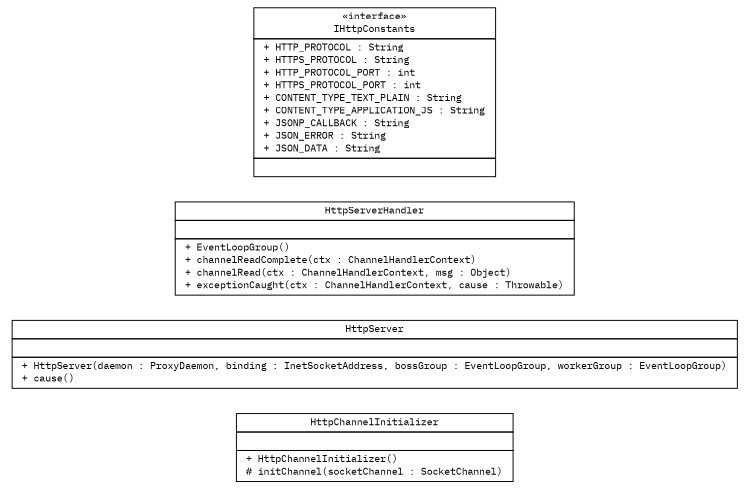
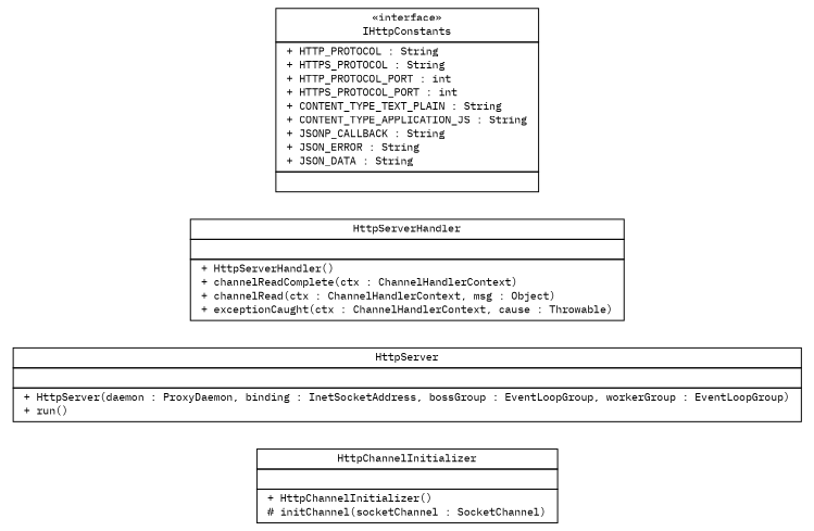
  digraph {
    nodesep=0.25
    ranksep=0.5
    rankdir=LR
    fontname="IBM Plex Mono"
    node [fontcolor=black fontname="IBM Plex Mono" fontsize=10.0 shape=plaintext]
    n1 [label=<<table title="com.xley.lfosc.http.server.HttpChannelInitializer" border="0" cellborder="1" cellspacing="0" cellpadding="2" port="p" href="./HttpChannelInitializer.html"> 		<tr><td><table border="0" cellspacing="0" cellpadding="1"> <tr><td align="center" balign="center"> HttpChannelInitializer </td></tr> 		</table></td></tr> 		<tr><td><table border="0" cellspacing="0" cellpadding="1"> <tr><td align="left" balign="left">  </td></tr> 		</table></td></tr> 		<tr><td><table border="0" cellspacing="0" cellpadding="1"> <tr><td align="left" balign="left"> + HttpChannelInitializer() </td></tr> <tr><td align="left" balign="left"> # initChannel(socketChannel : SocketChannel) </td></tr> 		</table></td></tr> 		</table>>]
-   n2 [label=<<table title="com.xley.lfosc.http.server.HttpServer" border="0" cellborder="1" cellspacing="0" cellpadding="2" port="p" href="./HttpServer.html"> 		<tr><td><table border="0" cellspacing="0" cellpadding="1"> <tr><td align="center" balign="center"> HttpServer </td></tr> 		</table></td></tr> 		<tr><td><table border="0" cellspacing="0" cellpadding="1"> <tr><td align="left" balign="left">  </td></tr> 		</table></td></tr> 		<tr><td><table border="0" cellspacing="0" cellpadding="1"> <tr><td align="left" balign="left"> + HttpServer(daemon : ProxyDaemon, binding : InetSocketAddress, bossGroup : EventLoopGroup, workerGroup : EventLoopGroup) </td></tr> <tr><td align="left" balign="left"> + cause() </td></tr> 		</table></td></tr> 		</table>>]
-   n3 [label=<<table title="com.xley.lfosc.http.server.HttpServerHandler" border="0" cellborder="1" cellspacing="0" cellpadding="2" port="p" href="./HttpServerHandler.html"> 		<tr><td><table border="0" cellspacing="0" cellpadding="1"> <tr><td align="center" balign="center"> HttpServerHandler </td></tr> 		</table></td></tr> 		<tr><td><table border="0" cellspacing="0" cellpadding="1"> <tr><td align="left" balign="left">  </td></tr> 		</table></td></tr> 		<tr><td><table border="0" cellspacing="0" cellpadding="1"> <tr><td align="left" balign="left"> + EventLoopGroup() </td></tr> <tr><td align="left" balign="left"> + channelReadComplete(ctx : ChannelHandlerContext) </td></tr> <tr><td align="left" balign="left"> + channelRead(ctx : ChannelHandlerContext, msg : Object) </td></tr> <tr><td align="left" balign="left"> + exceptionCaught(ctx : ChannelHandlerContext, cause : Throwable) </td></tr> 		</table></td></tr> 		</table>>]
+   n2 [label=<<table title="com.xley.lfosc.http.server.HttpServer" border="0" cellborder="1" cellspacing="0" cellpadding="2" port="p" href="./HttpServer.html"> 		<tr><td><table border="0" cellspacing="0" cellpadding="1"> <tr><td align="center" balign="center"> HttpServer </td></tr> 		</table></td></tr> 		<tr><td><table border="0" cellspacing="0" cellpadding="1"> <tr><td align="left" balign="left">  </td></tr> 		</table></td></tr> 		<tr><td><table border="0" cellspacing="0" cellpadding="1"> <tr><td align="left" balign="left"> + HttpServer(daemon : ProxyDaemon, binding : InetSocketAddress, bossGroup : EventLoopGroup, workerGroup : EventLoopGroup) </td></tr> <tr><td align="left" balign="left"> + run() </td></tr> 		</table></td></tr> 		</table>>]
+   n3 [label=<<table title="com.xley.lfosc.http.server.HttpServerHandler" border="0" cellborder="1" cellspacing="0" cellpadding="2" port="p" href="./HttpServerHandler.html"> 		<tr><td><table border="0" cellspacing="0" cellpadding="1"> <tr><td align="center" balign="center"> HttpServerHandler </td></tr> 		</table></td></tr> 		<tr><td><table border="0" cellspacing="0" cellpadding="1"> <tr><td align="left" balign="left">  </td></tr> 		</table></td></tr> 		<tr><td><table border="0" cellspacing="0" cellpadding="1"> <tr><td align="left" balign="left"> + HttpServerHandler() </td></tr> <tr><td align="left" balign="left"> + channelReadComplete(ctx : ChannelHandlerContext) </td></tr> <tr><td align="left" balign="left"> + channelRead(ctx : ChannelHandlerContext, msg : Object) </td></tr> <tr><td align="left" balign="left"> + exceptionCaught(ctx : ChannelHandlerContext, cause : Throwable) </td></tr> 		</table></td></tr> 		</table>>]
    n4 [label=<<table title="com.xley.lfosc.http.server.IHttpConstants" border="0" cellborder="1" cellspacing="0" cellpadding="2" port="p" href="./IHttpConstants.html"> 		<tr><td><table border="0" cellspacing="0" cellpadding="1"> <tr><td align="center" balign="center"> &#171;interface&#187; </td></tr> <tr><td align="center" balign="center"> IHttpConstants </td></tr> 		</table></td></tr> 		<tr><td><table border="0" cellspacing="0" cellpadding="1"> <tr><td align="left" balign="left"> + HTTP_PROTOCOL : String </td></tr> <tr><td align="left" balign="left"> + HTTPS_PROTOCOL : String </td></tr> <tr><td align="left" balign="left"> + HTTP_PROTOCOL_PORT : int </td></tr> <tr><td align="left" balign="left"> + HTTPS_PROTOCOL_PORT : int </td></tr> <tr><td align="left" balign="left"> + CONTENT_TYPE_TEXT_PLAIN : String </td></tr> <tr><td align="left" balign="left"> + CONTENT_TYPE_APPLICATION_JS : String </td></tr> <tr><td align="left" balign="left"> + JSONP_CALLBACK : String </td></tr> <tr><td align="left" balign="left"> + JSON_ERROR : String </td></tr> <tr><td align="left" balign="left"> + JSON_DATA : String </td></tr> 		</table></td></tr> 		<tr><td><table border="0" cellspacing="0" cellpadding="1"> <tr><td align="left" balign="left">  </td></tr> 		</table></td></tr> 		</table>>]
  }
